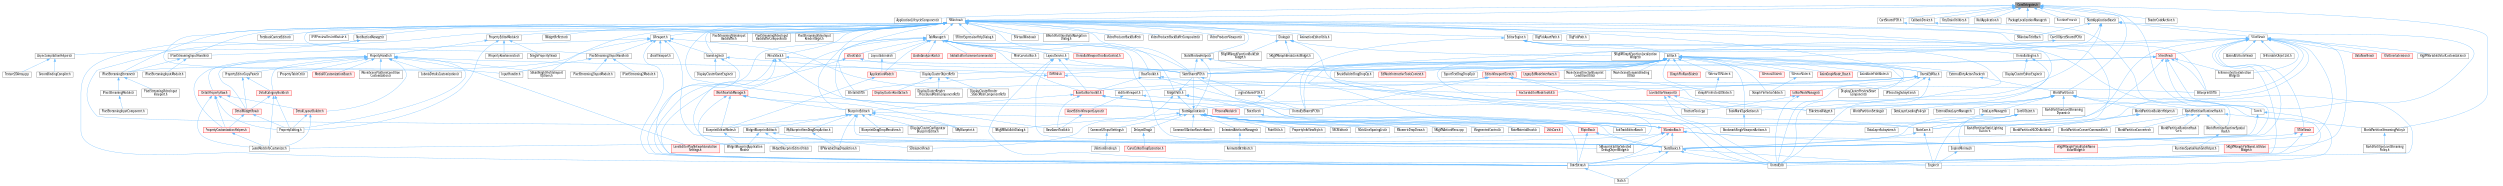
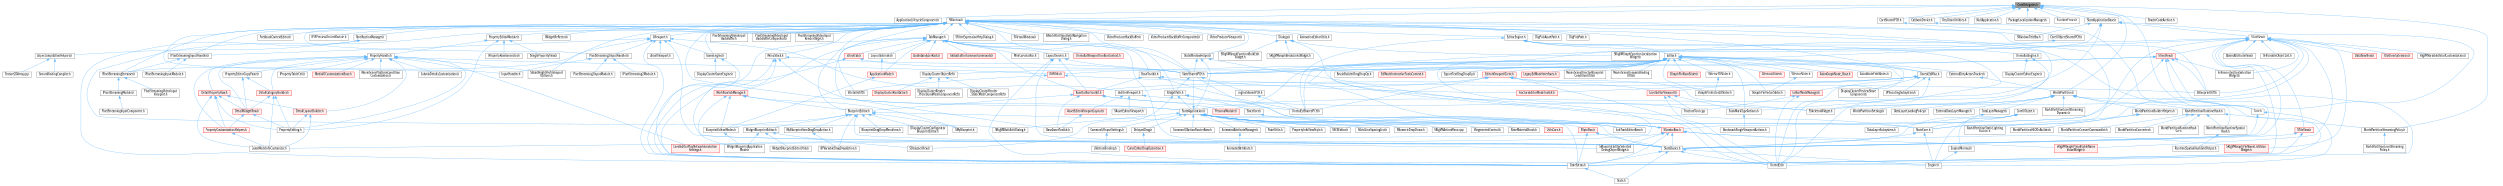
  digraph {
    fontname="Fira Sans"
    node [color=grey40 fillcolor=white fontname="Fira Sans" fontsize=10 shape=box style=filled]
    edge [color=steelblue1 dir=back fontname="Fira Sans" fontsize=10 labelfontname=Helvetica labelfontsize=10 style=solid]
    n1 [color=gray40 fillcolor=grey60 fontcolor=black height=0.2 label="CoreDelegates.h" width=0.4]
    n2 [height=0.2 label="ApplicationLifecycleComponent.h" width=0.4]
    n3 [height=0.2 label="CallbackDevice.h" width=0.4]
    n4 [height=0.2 label="Core.h" width=0.4]
    n5 [height=0.2 label="CoreSharedPCH.h" width=0.4]
    n6 [height=0.2 label="KeyChainUtilities.h" width=0.4]
    n7 [height=0.2 label="NullApplication.h" width=0.4]
    n8 [height=0.2 label="PackageLocalizationManager.h" width=0.4]
    n9 [height=0.2 label="RuntimeErrors.h" width=0.4]
    n10 [height=0.2 label="SWindow.h" width=0.4]
    n11 [height=0.2 label="WorldPartition.h" width=0.4]
    n12 [height=0.2 label="WorldPartitionStreamingPolicy.h" width=0.4]
    n13 [height=0.2 label="ShaderCodeArchive.h" width=0.4]
    n14 [height=0.2 label="SlateApplicationBase.h" width=0.4]
    n15 [height=0.2 label="Engine.h" width=0.4]
    n16 [height=0.2 label="SlateBasics.h" width=0.4]
    n17 [height=0.2 label="CoreUObjectSharedPCH.h" width=0.4]
    n18 [height=0.2 label="SlateCore.h" width=0.4]
    n19 [height=0.2 label="SlateSharedPCH.h" width=0.4]
    n20 [height=0.2 label="AnimationEditorUtils.h" width=0.4]
    n21 [height=0.2 label="BlueprintEditor.h" width=0.4]
    n22 [height=0.2 label="Dialogs.h" width=0.4]
    n23 [height=0.2 label="DlgPickAssetPath.h" width=0.4]
    n24 [height=0.2 label="DlgPickPath.h" width=0.4]
    n25 [height=0.2 label="EditorEngine.h" width=0.4]
    n26 [height=0.2 label="SSkeletonWidget.h" width=0.4]
    n27 [height=0.2 label="UnrealEdMisc.h" width=0.4]
    n28 [height=0.2 label="FeedbackContextEditor.h" width=0.4]
    n29 [height=0.2 label="GameEngine.h" width=0.4]
    n30 [height=0.2 label="IPIEPreviewDeviceModule.h" width=0.4]
    n31 [height=0.2 label="IPixelStreaming2InputHandler.h" width=0.4]
    n32 [height=0.2 label="InputHandler.h" width=0.4]
    n33 [height=0.2 label="IPixelStreamingInputHandler.h" width=0.4]
    n34 [height=0.2 label="IPixelStreamingStreamer.h" width=0.4]
    n35 [height=0.2 label="IWidgetReflector.h" width=0.4]
    n36 [height=0.2 label="MenuStack.h" width=0.4]
    n37 [height=0.2 label="SlateApplication.h" width=0.4]
    n38 [height=0.2 label="SRigVMBulkEditDialog.h" width=0.4]
    n39 [height=0.2 label="NotificationManager.h" width=0.4]
    n40 [height=0.2 label="PixelStreamingVideoInput\lBackBuffer.h" width=0.4]
    n41 [height=0.2 label="PixelStreamingVideoInput\lBackBufferComposited.h" width=0.4]
    n42 [height=0.2 label="PixelStreamingVideoInput\lRenderTarget.h" width=0.4]
    n43 [height=0.2 label="PropertyEditorModule.h" width=0.4]
    n44 [height=0.2 label="SBlueprintDiff.h" width=0.4]
    n45 [height=0.2 label="SDetailsDiff.h" width=0.4]
    n46 [height=0.2 label="SSkinWeightProfileImport\lOptions.h" width=0.4]
    n47 [height=0.2 label="SFilterExpressionHelpDialog.h" width=0.4]
    n48 [height=0.2 label="SViewport.h" width=0.4]
    n49 [height=0.2 label="SVirtualWindow.h" width=0.4]
    n50 [height=0.2 label="SWindowTitleBar.h" width=0.4]
    n51 [height=0.2 label="SWorldPartitionBuildNavigation\lDialog.h" width=0.4]
    n52 [height=0.2 label="SlateWindowHelper.h" width=0.4]
    n53 [height=0.2 label="TabManager.h" width=0.4]
    n54 [height=0.2 label="VideoProducerBackBuffer.h" width=0.4]
    n55 [height=0.2 label="VideoProducerBackBufferComposited.h" width=0.4]
    n56 [height=0.2 label="VideoProducerViewport.h" width=0.4]
    n57 [height=0.2 label="WidgetPath.h" width=0.4]
    n58 [height=0.2 label="DataLayerLoadingPolicy.h" width=0.4]
    n59 [height=0.2 label="DataLayerManager.h" width=0.4]
    n60 [height=0.2 label="ExternalDataLayerManager.h" width=0.4]
    n61 [height=0.2 label="WorldPartitionBuilderHelpers.h" width=0.4]
    n62 [height=0.2 label="WorldPartitionLevelStreaming\lDynamic.h" width=0.4]
    n63 [height=0.2 label="WorldPartitionRuntimeHash.h" width=0.4]
    n64 [height=0.2 label="WorldPartitionRuntimeSpatial\lHash.h" width=0.4]
    n65 [height=0.2 label="WorldPartitionSettings.h" width=0.4]
    n66 [height=0.2 label="WorldPartitionLevelStreaming\lPolicy.h" width=0.4]
    n67 [height=0.2 label="SListView.h" width=0.4]
    n68 [height=0.2 label="CoreUObject.h" width=0.4]
    n69 [height=0.2 label="EngineMinimal.h" width=0.4]
    n70 [height=0.2 label="Slate.h" width=0.4]
    n71 [height=0.2 label="SlateExtras.h" width=0.4]
    n72 [height=0.2 label="UnrealEd.h" width=0.4]
    n73 [height=0.2 label="EngineSharedPCH.h" width=0.4]
    n74 [height=0.2 label="UnrealEdSharedPCH.h" width=0.4]
    n75 [height=0.2 label="BPVariableDragDropAction.h" width=0.4]
    n76 [height=0.2 label="BlueprintDragDropMenuItem.h" width=0.4]
    n77 [height=0.2 label="BlueprintEditorModes.h" width=0.4]
    n78 [height=0.2 label="IDisplayClusterConfigurator\lBlueprintEditor.h" width=0.4]
    n79 [height=0.2 label="MyBlueprintItemDragDropAction.h" width=0.4]
    n80 [height=0.2 label="SBlueprintEditorSelected\lDebugObjectWidget.h" width=0.4]
    n81 [height=0.2 label="SMyBlueprint.h" width=0.4]
    n82 [height=0.2 label="SSCSEditor.h" width=0.4]
    n83 [height=0.2 label="WidgetBlueprintEditor.h" width=0.4]
    n84 [height=0.2 label="SRigVMGraphBreakLinksWidget.h" width=0.4]
    n85 [height=0.2 label="SRigVMGraphFunctionBulkEdit\lWidget.h" width=0.4]
    n86 [height=0.2 label="SRigVMGraphFunctionLocalization\lWidget.h" width=0.4]
    n87 [height=0.2 label="BookMarkTypeActions.h" width=0.4]
    n88 [height=0.2 label="Editor.h" width=0.4]
    n89 [height=0.2 label="UnrealEdEngine.h" width=0.4]
    n90 [color=red fillcolor="#FFF0F0" height=0.2 label="LevelEditorViewport.h" width=0.4]
    n91 [color=red fillcolor="#FFF0F0" height=0.2 label="AssetEditorToolkit.h" width=0.4]
    n92 [height=0.2 label="DisplayClusterPreviewShare\lComponent.h" width=0.4]
    n93 [color=red fillcolor="#FFF0F0" height=0.2 label="FractureEditorModeToolkit.h" width=0.4]
    n94 [height=0.2 label="VPScoutingSubsystem.h" width=0.4]
    n95 [height=0.2 label="DisplayClusterObjectRef.h" width=0.4]
    n96 [height=0.2 label="DisplayClusterGameEngine.h" width=0.4]
    n97 [height=0.2 label="IPixelStreaming2InputModule.h" width=0.4]
    n98 [height=0.2 label="IPixelStreaming2Module.h" width=0.4]
    n99 [height=0.2 label="IPixelStreamingInputModule.h" width=0.4]
    n100 [height=0.2 label="IPixelStreamingModule.h" width=0.4]
    n101 [height=0.2 label="PixelStreamingVideoInput\lViewport.h" width=0.4]
    n102 [height=0.2 label="SubTrackEditorBase.h" width=0.4]
    n103 [height=0.2 label="AnimatedAttributeManager.h" width=0.4]
    n104 [height=0.2 label="CommonUIActionRouterBase.h" width=0.4]
    n105 [height=0.2 label="CommonUIInputSettings.h" width=0.4]
    n106 [height=0.2 label="DelayedDrag.h" width=0.4]
    n107 [height=0.2 label="PaintUtils.h" width=0.4]
    n108 [height=0.2 label="PropertyInfoViewStyle.h" width=0.4]
    n109 [color=red fillcolor="#FFF0F0" height=0.2 label="SComboBox.h" width=0.4]
    n110 [height=0.2 label="SGridLineSpacingList.h" width=0.4]
    n111 [height=0.2 label="SNumericDropDown.h" width=0.4]
    n112 [height=0.2 label="SRigVMActionMenu.cpp" width=0.4]
    n113 [height=0.2 label="SSegmentedControl.h" width=0.4]
    n114 [color=red fillcolor="#FFF0F0" height=0.2 label="SSpinBox.h" width=0.4]
    n115 [height=0.2 label="SlateMaterialBrush.h" width=0.4]
    n116 [color=red fillcolor="#FFF0F0" height=0.2 label="UtilsCore.h" width=0.4]
    n117 [height=0.2 label="AsyncCompilationHelpers.h" width=0.4]
    n118 [height=0.2 label="IPropertyRowGenerator.h" width=0.4]
    n119 [height=0.2 label="ISinglePropertyView.h" width=0.4]
    n120 [height=0.2 label="PropertyEditing.h" width=0.4]
    n121 [height=0.2 label="PropertyHandle.h" width=0.4]
    n122 [height=0.2 label="SEditorViewport.h" width=0.4]
    n123 [height=0.2 label="IAssetViewport.h" width=0.4]
    n124 [height=0.2 label="BaseAssetToolkit.h" width=0.4]
    n125 [color=red fillcolor="#FFF0F0" height=0.2 label="ApplicationMode.h" width=0.4]
    n126 [color=red fillcolor="#FFF0F0" height=0.2 label="AudioAnalyzerRack.h" width=0.4]
    n127 [height=0.2 label="BaseToolkit.h" width=0.4]
    n128 [color=red fillcolor="#FFF0F0" height=0.2 label="GlobalEditorCommonCommands.h" width=0.4]
    n129 [height=0.2 label="LayoutExtender.h" width=0.4]
    n130 [height=0.2 label="LayoutService.h" width=0.4]
    n131 [height=0.2 label="MiniCurveEditor.h" width=0.4]
    n132 [color=red fillcolor="#FFF0F0" height=0.2 label="SDockTab.h" width=0.4]
    n133 [color=red fillcolor="#FFF0F0" height=0.2 label="UnrealEdViewportToolbarContext.h" width=0.4]
    n134 [color=red fillcolor="#FFF0F0" height=0.2 label="WorkflowTabManager.h" width=0.4]
    n135 [height=0.2 label="SDesignerView.h" width=0.4]
    n136 [height=0.2 label="SlateUser.h" width=0.4]
    n137 [height=0.2 label="WidgetBlueprintApplication\lMode.h" width=0.4]
    n138 [height=0.2 label="WidgetBlueprintEditorUtils.h" width=0.4]
    n139 [height=0.2 label="BookmarkSingleViewportActions.h" width=0.4]
    n140 [color=red fillcolor="#FFF0F0" height=0.2 label="AnimGraphNode_Base.h" width=0.4]
    n141 [height=0.2 label="AnimNodeEditModes.h" width=0.4]
    n142 [height=0.2 label="BrushBuilderDragDropOp.h" width=0.4]
    n143 [color=red fillcolor="#FFF0F0" height=0.2 label="EdModeInteractiveToolsContext.h" width=0.4]
    n144 [color=red fillcolor="#FFF0F0" height=0.2 label="EditorModeManager.h" width=0.4]
    n145 [height=0.2 label="FractureTool.cpp" width=0.4]
    n146 [color=red fillcolor="#FFF0F0" height=0.2 label="EditorViewportClient.h" width=0.4]
    n147 [height=0.2 label="ExportTextDragDropOp.h" width=0.4]
    n148 [height=0.2 label="ExternalDirtyActorsTracker.h" width=0.4]
    n149 [height=0.2 label="GameModeInfoCustomizer.h" width=0.4]
    n150 [color=red fillcolor="#FFF0F0" height=0.2 label="LegacyEdModeInterfaces.h" width=0.4]
    n151 [height=0.2 label="MovieSceneDirectorBlueprint\lConditionUtils.h" width=0.4]
    n152 [height=0.2 label="MovieSceneDynamicBinding\lUtils.h" width=0.4]
    n153 [color=red fillcolor="#FFF0F0" height=0.2 label="PersonaModule.h" width=0.4]
    n154 [color=red fillcolor="#FFF0F0" height=0.2 label="SGraphPinNumSlider.h" width=0.4]
    n155 [height=0.2 label="SGraphPinVector2DSlider.h" width=0.4]
    n156 [height=0.2 label="SGraphPinVectorSlider.h" width=0.4]
    n157 [height=0.2 label="SVector2DSlider.h" width=0.4]
    n158 [color=red fillcolor="#FFF0F0" height=0.2 label="SVector4Slider.h" width=0.4]
    n159 [height=0.2 label="SVectorSlider.h" width=0.4]
    n160 [height=0.2 label="DisplayClusterEditorEngine.h" width=0.4]
    n161 [height=0.2 label="DisplayClusterRender\l_ProceduralMeshComponentRef.h" width=0.4]
    n162 [height=0.2 label="DisplayClusterRender\l_StaticMeshComponentRef.h" width=0.4]
    n163 [color=red fillcolor="#FFF0F0" height=0.2 label="DisplayClusterRootActor.h" width=0.4]
    n164 [color=red fillcolor="#FFF0F0" height=0.2 label="AssetEditorViewportLayout.h" width=0.4]
+   n165 [height=0.2 label="SAssetEditorViewport.h" width=0.4]
    n166 [height=0.2 label="DataLayerSubsystem.h" width=0.4]
    n167 [height=0.2 label="WorldPartitionHLODsBuilder.h" width=0.4]
    n168 [height=0.2 label="WorldPartitionStaticLighting\lBuilder.h" width=0.4]
    n169 [height=0.2 label="WorldPartitionConvertCommandlet.h" width=0.4]
    n170 [height=0.2 label="WorldPartitionConverter.h" width=0.4]
    n171 [height=0.2 label="WorldPartitionRuntimeHash\lSet.h" width=0.4]
    n172 [height=0.2 label="RuntimeSpatialHashGridHelper.h" width=0.4]
    n173 [height=0.2 label="PixelStreamingInputComponent.h" width=0.4]
    n174 [height=0.2 label="AnimatedAttribute.h" width=0.4]
    n175 [height=0.2 label="UIActionBinding.h" width=0.4]
    n176 [color=red fillcolor="#FFF0F0" height=0.2 label="ICurveEditorDragOperation.h" width=0.4]
    n177 [color=red fillcolor="#FFF0F0" height=0.2 label="LevelEditorPlayNetworkEmulation\lSettings.h" width=0.4]
    n178 [color=red fillcolor="#FFF0F0" height=0.2 label="SRigVMGraphPinEditableName\lValueWidget.h" width=0.4]
    n179 [color=red fillcolor="#FFF0F0" height=0.2 label="SRigVMGraphPinNameListValue\lWidget.h" width=0.4]
    n180 [height=0.2 label="GroomBindingCompiler.h" width=0.4]
    n181 [height=0.2 label="Texture2DArray.cpp" width=0.4]
    n182 [color=red fillcolor="#FFF0F0" height=0.2 label="DetailCategoryBuilder.h" width=0.4]
    n183 [color=red fillcolor="#FFF0F0" height=0.2 label="DetailWidgetRow.h" width=0.4]
    n184 [color=red fillcolor="#FFF0F0" height=0.2 label="PropertyCustomizationHelpers.h" width=0.4]
    n185 [color=red fillcolor="#FFF0F0" height=0.2 label="DetailLayoutBuilder.h" width=0.4]
    n186 [color=red fillcolor="#FFF0F0" height=0.2 label="DiffUtils.h" width=0.4]
    n187 [color=red fillcolor="#FFF0F0" height=0.2 label="IDetailPropertyRow.h" width=0.4]
    n188 [height=0.2 label="IPropertyTableCell.h" width=0.4]
    n189 [color=red fillcolor="#FFF0F0" height=0.2 label="MediaIOCustomizationBase.h" width=0.4]
    n190 [height=0.2 label="MovieScenePlatformCondition\lCustomization.h" width=0.4]
    n191 [height=0.2 label="PropertyEditorCopyPaste.h" width=0.4]
    n192 [height=0.2 label="SubmixDetailsCustomization.h" width=0.4]
    n193 [color=red fillcolor="#FFF0F0" height=0.2 label="DataflowView.h" width=0.4]
    n194 [color=red fillcolor="#FFF0F0" height=0.2 label="IOutlinerExtension.h" width=0.4]
    n195 [height=0.2 label="ReferenceSectionSelection\lWidget.h" width=0.4]
    n196 [height=0.2 label="RigVMVariableDetailCustomization.h" width=0.4]
    n197 [height=0.2 label="SAnimAttributeView.h" width=0.4]
    n198 [height=0.2 label="SFilterableObjectList.h" width=0.4]
    n199 [color=red fillcolor="#FFF0F0" height=0.2 label="STileView.h" width=0.4]
    n200 [color=red fillcolor="#FFF0F0" height=0.2 label="STreeView.h" width=0.4]
    n1 -> n2
    n1 -> n3
    n1 -> n4
    n1 -> n5
    n1 -> n6
    n1 -> n7
    n1 -> n8
    n1 -> n9
    n1 -> n10
    n1 -> n11
    n1 -> n12
    n1 -> n13
    n1 -> n14
    n3 -> n4
    n4 -> n15
    n4 -> n16
    n5 -> n17
    n10 -> n18
    n10 -> n19
    n10 -> n20
    n10 -> n21
    n10 -> n22
    n10 -> n23
    n10 -> n24
    n10 -> n25
    n10 -> n26
    n10 -> n27
    n10 -> n28
    n10 -> n29
    n10 -> n30
    n10 -> n31
    n10 -> n32
    n10 -> n33
    n10 -> n34
    n10 -> n35
    n10 -> n36
    n10 -> n37
    n10 -> n38
    n10 -> n39
    n10 -> n40
    n10 -> n41
    n10 -> n42
    n10 -> n43
    n10 -> n44
    n10 -> n45
    n10 -> n46
    n10 -> n47
    n10 -> n48
    n10 -> n49
    n10 -> n50
    n10 -> n51
    n10 -> n52
    n10 -> n53
    n10 -> n54
    n10 -> n55
    n10 -> n56
    n10 -> n57
    n11 -> n58
    n11 -> n59
    n11 -> n60
    n11 -> n61
    n11 -> n62
    n11 -> n63
    n11 -> n64
    n11 -> n65
    n12 -> n66
    n14 -> n18
    n14 -> n19
    n14 -> n37
    n14 -> n50
    n14 -> n67
    n16 -> n15
    n16 -> n70
    n16 -> n71
    n16 -> n72
    n17 -> n19
    n18 -> n15
    n18 -> n16
    n19 -> n73
    n21 -> n75
    n21 -> n76
    n21 -> n77
    n21 -> n78
    n21 -> n79
    n21 -> n80
    n21 -> n81
    n21 -> n82
    n21 -> n83
    n22 -> n72
    n22 -> n84
    n22 -> n85
    n22 -> n86
    n25 -> n72
    n25 -> n74
    n25 -> n87
    n25 -> n88
    n25 -> n89
    n27 -> n72
    n27 -> n90
    n27 -> n91
    n27 -> n92
    n27 -> n93
    n27 -> n94
    n29 -> n15
-   n29 -> n95
    n29 -> n96
    n31 -> n32
    n31 -> n97
    n31 -> n98
    n33 -> n34
    n33 -> n99
    n34 -> n100
    n34 -> n101
    n36 -> n16
    n36 -> n19
    n36 -> n37
    n36 -> n71
    n37 -> n16
    n37 -> n19
    n37 -> n38
    n37 -> n71
    n37 -> n102
    n37 -> n103
    n37 -> n104
    n37 -> n105
    n37 -> n106
    n37 -> n107
    n37 -> n108
    n37 -> n109
    n37 -> n110
    n37 -> n111
    n37 -> n112
    n37 -> n113
    n37 -> n114
    n37 -> n115
    n37 -> n116
    n39 -> n71
    n39 -> n117
    n43 -> n118
    n43 -> n119
    n43 -> n120
    n43 -> n121
    n48 -> n16
    n48 -> n29
    n48 -> n31
    n48 -> n33
    n48 -> n34
    n48 -> n71
    n48 -> n122
    n48 -> n123
    n52 -> n18
    n52 -> n19
    n52 -> n37
    n53 -> n16
    n53 -> n19
    n53 -> n71
    n53 -> n91
    n53 -> n124
    n53 -> n125
    n53 -> n126
    n53 -> n127
    n53 -> n128
    n53 -> n129
    n53 -> n130
    n53 -> n131
    n53 -> n132
    n53 -> n133
    n53 -> n134
    n57 -> n18
-   n57 -> n19
+   n19 -> n57
    n57 -> n37
    n57 -> n135
    n57 -> n136
    n59 -> n166
    n61 -> n167
    n61 -> n168
    n63 -> n12
    n63 -> n64
    n63 -> n169
    n63 -> n170
    n63 -> n171
    n64 -> n172
    n67 -> n16
    n67 -> n19
    n67 -> n26
    n67 -> n44
    n67 -> n71
    n67 -> n86
    n67 -> n109
    n67 -> n178
    n67 -> n179
    n67 -> n193
    n67 -> n194
    n67 -> n195
    n67 -> n196
    n67 -> n197
    n67 -> n198
    n67 -> n199
    n67 -> n200
    n68 -> n15
    n68 -> n16
    n68 -> n18
    n68 -> n69
    n69 -> n15
    n71 -> n70
    n73 -> n74
    n77 -> n137
    n79 -> n75
    n83 -> n135
    n83 -> n137
    n83 -> n138
    n87 -> n139
    n88 -> n27
    n88 -> n72
    n88 -> n74
    n88 -> n87
    n88 -> n95
    n88 -> n102
    n88 -> n140
    n88 -> n141
    n88 -> n142
    n88 -> n143
    n88 -> n144
    n88 -> n145
    n88 -> n146
    n88 -> n147
    n88 -> n148
    n88 -> n149
    n88 -> n150
    n88 -> n151
    n88 -> n152
    n88 -> n153
    n88 -> n154
    n88 -> n155
    n88 -> n156
    n88 -> n157
    n88 -> n158
    n88 -> n159
    n89 -> n72
    n89 -> n160
    n90 -> n72
    n90 -> n87
    n90 -> n145
    n91 -> n21
    n91 -> n74
    n91 -> n124
    n91 -> n153
    n95 -> n161
    n95 -> n162
    n95 -> n163
    n100 -> n173
    n103 -> n174
    n105 -> n175
    n106 -> n176
    n109 -> n16
    n109 -> n19
    n109 -> n71
    n109 -> n80
    n109 -> n177
    n109 -> n178
    n109 -> n179
    n114 -> n16
    n114 -> n71
    n117 -> n180
    n117 -> n181
    n121 -> n46
    n121 -> n120
    n121 -> n177
    n121 -> n182
    n121 -> n183
    n121 -> n184
    n121 -> n185
    n121 -> n186
    n121 -> n187
    n121 -> n188
    n121 -> n189
    n121 -> n190
    n121 -> n191
    n121 -> n192
    n122 -> n26
    n122 -> n164
+   n122 -> n165
    n125 -> n77
    n127 -> n74
    n127 -> n91
    n127 -> n93
    n129 -> n125
    n130 -> n16
    n130 -> n19
    n130 -> n71
    n130 -> n91
    n132 -> n19
    n132 -> n71
    n134 -> n21
    n134 -> n77
    n134 -> n81
    n134 -> n137
    n136 -> n109
    n144 -> n72
    n144 -> n145
    n146 -> n26
    n146 -> n72
    n146 -> n74
    n146 -> n90
    n146 -> n122
    n148 -> n11
    n157 -> n155
    n159 -> n156
    n164 -> n124
    n182 -> n120
    n182 -> n149
    n182 -> n183
    n183 -> n120
    n183 -> n184
    n184 -> n149
    n185 -> n120
    n185 -> n149
    n186 -> n44
    n186 -> n45
    n187 -> n120
    n187 -> n149
    n187 -> n183
    n187 -> n184
    n187 -> n185
    n191 -> n182
    n191 -> n183
    n199 -> n16
    n199 -> n71
    n200 -> n16
    n200 -> n19
    n200 -> n44
    n200 -> n71
    n200 -> n82
    n200 -> n186
    n200 -> n195
  }
